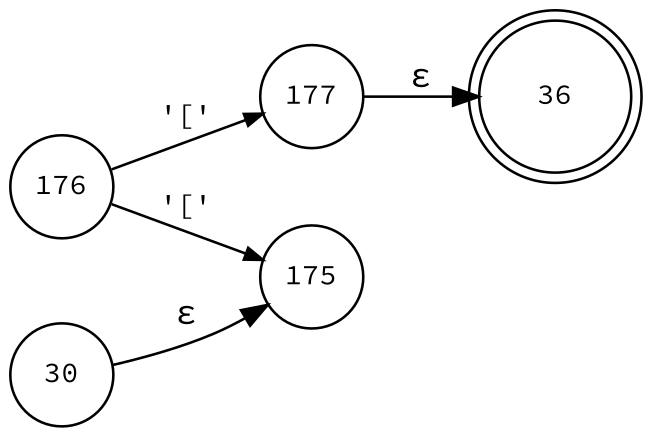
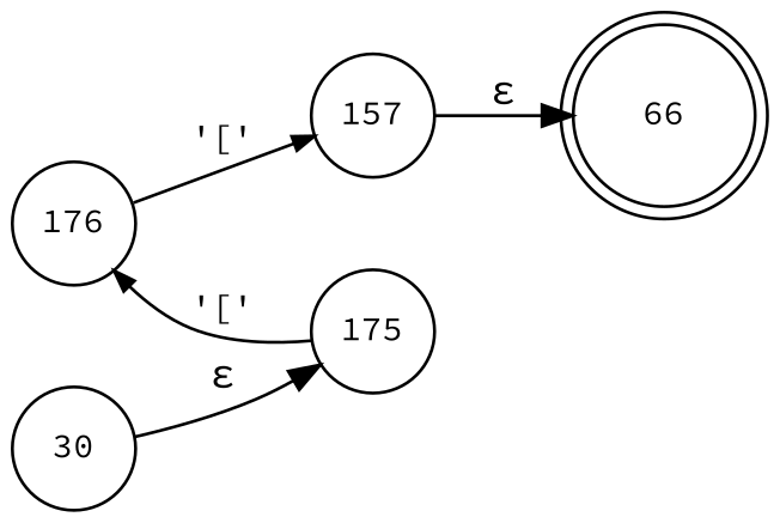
  digraph {
    fontname="Source Code Pro"
    rankdir=LR
    node [fixedsize=true fontname="Source Code Pro" fontsize=11 shape=circle peripheries=1]
    edge [fontname="Source Code Pro"]
-   n1 [label=36 shape=doublecircle width=.6 peripheries=""]
+   n1 [label=66 shape=doublecircle width=.6 peripheries=""]
    n2 [label=176 width=.55]
-   n3 [label=177 width=.55]
+   n3 [label=157 width=.55]
    n4 [label=30 width=.55]
    n5 [label=175 width=.55]
    n2 -> n3 [arrowhead=normal arrowsize=.7 fontsize=11 label="'['"]
    n3 -> n1 [label="&epsilon;"]
    n4 -> n5 [label="&epsilon;"]
-   n2 -> n5 [arrowhead=normal arrowsize=.7 fontsize=11 label="'['"]
+   n5 -> n2 [arrowhead=normal arrowsize=.7 fontsize=11 label="'['"]
  }
